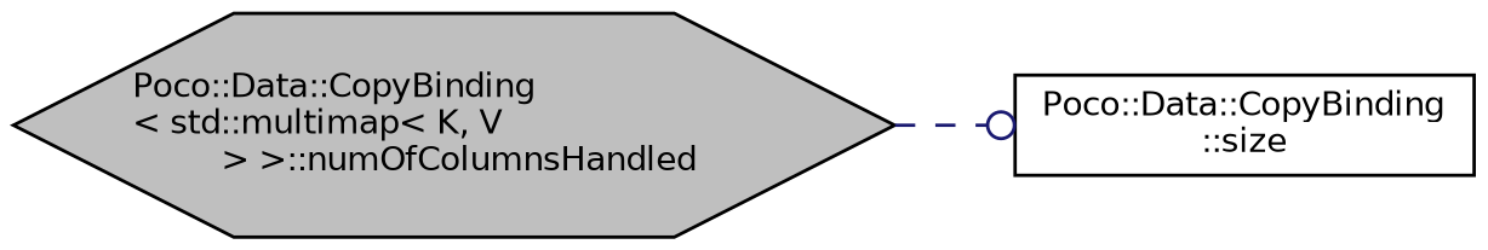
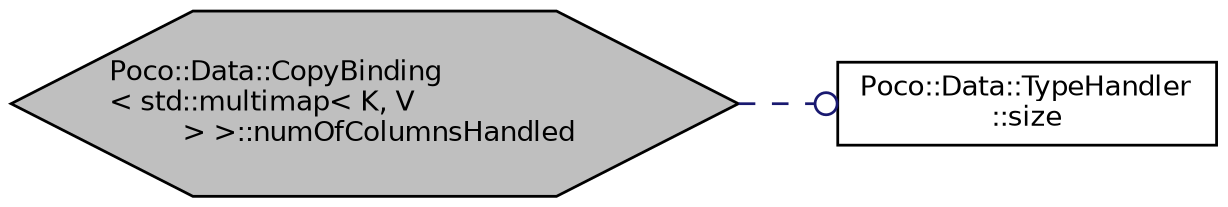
  digraph {
    rankdir=LR
    node [color=black fontname=Helvetica fontsize=10 style=filled]
    n1 [fillcolor=grey75 fontcolor=black height=0.2 label="Poco::Data::CopyBinding\l\< std::multimap\< K, V\l \> \>::numOfColumnsHandled" shape=hexagon width=0.4]
-   n2 [fillcolor=white height=0.2 label="Poco::Data::CopyBinding\l::size" shape=box width=0.4]
+   n2 [fillcolor=white height=0.2 label="Poco::Data::TypeHandler\l::size" shape=box width=0.4]
    n1 -> n2 [color=midnightblue fontname=Helvetica fontsize=10 labelfontname=Helvetica labelfontsize=10 style=dashed arrowhead=odot]
  }
